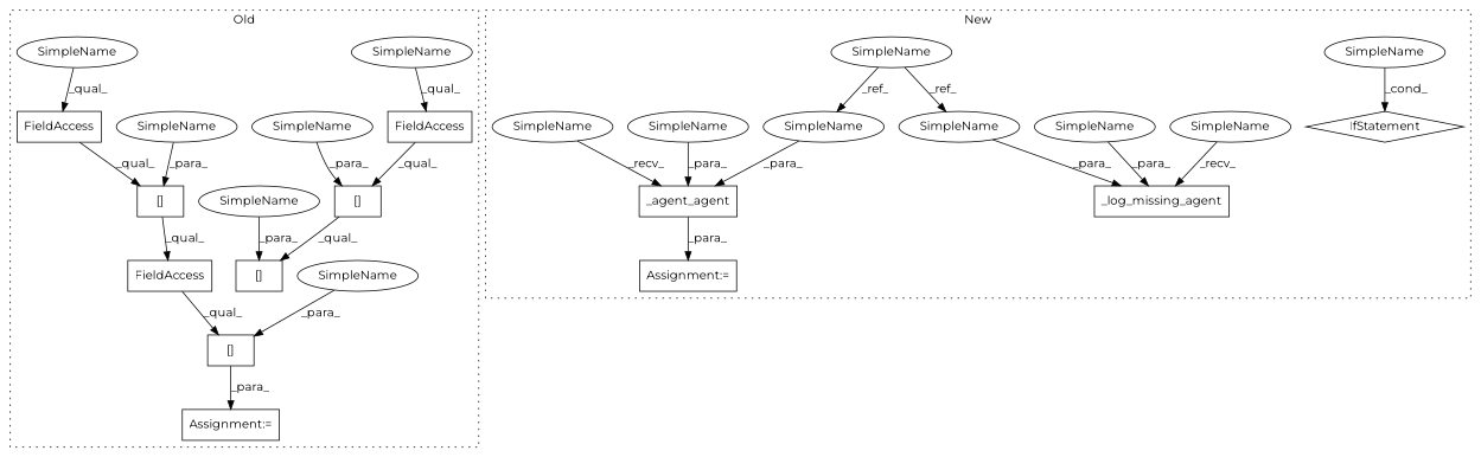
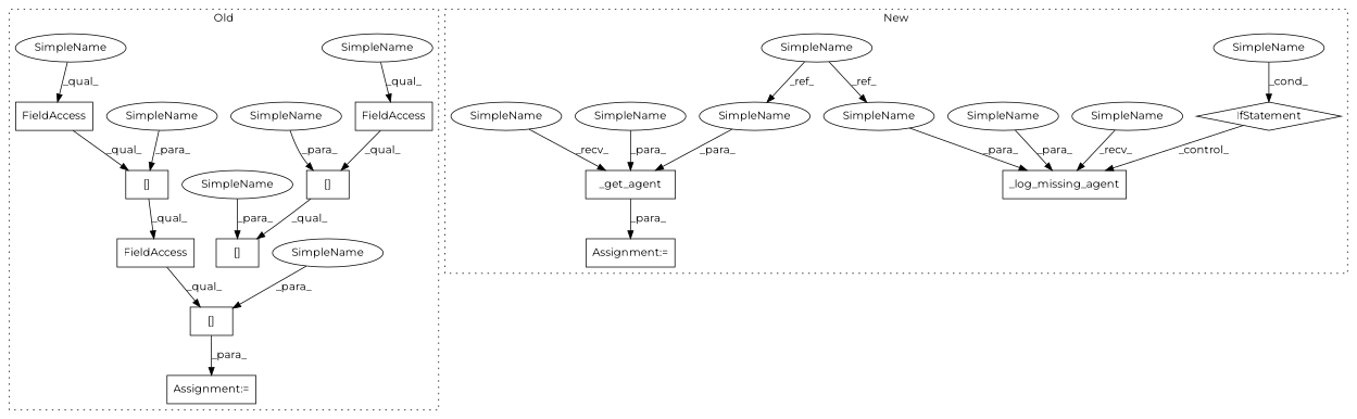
  digraph {
    fontname=Montserrat
    node [a=42 fontname=Montserrat l=9 s=10727 shape=ellipse]
    edge [fontname=Montserrat]
    n1 [a=2 l="18,1" label="[]" s="10727,10754" shape=box]
    n2 [a=2 l="18,1" label="[]" s="10825,10852" shape=box]
    n3 [a=22 l=40 label=FieldAccess shape=box]
    n4 [a=2 l="29,1" label="[]" s="10825,10867" shape=box]
    n5 [a=22 l=17 label=FieldAccess s=10825 shape=box]
    n6 [a=22 l=17 label=FieldAccess shape=box]
    n7 [a=2 l="41,1" label="[]" s="10727,10781" shape=box]
    n8 [a=7 l=1 label="Assignment:=" s=10726 shape=box]
    n9 [l=4 label=SimpleName s=10825]
    n10 [l=4 label=SimpleName]
    n11 [l=13 label=SimpleName s=10768]
    n12 [l=13 label=SimpleName s=10854]
    n13 [label=SimpleName s=10745]
    n14 [label=SimpleName s=10843]
    n15 [a=32 l="19,1" label=_log_missing_agent s="9489,9531" shape=box]
-   n16 [a=32 l="11,1" label=_agent_agent s="9416,9450" shape=box]
+   n16 [a=32 l="11,1" label=_get_agent s="9416,9450" shape=box]
    n17 [label=SimpleName s=9280]
    n18 [label=SimpleName l="" s=""]
    n19 [a=25 l="4,2" label=IfStatement s="9457,9474" shape=diamond]
    n20 [a=7 l=1 label="Assignment:=" s=9410 shape=box]
    n21 [label=SimpleName s=9427]
    n22 [label=SimpleName s=9508]
    n23 [l=4 label=SimpleName s=9484]
    n24 [l=4 label=SimpleName s=9411]
    n25 [l=13 label=SimpleName s=9437]
    n26 [l=13 label=SimpleName s=9518]
    subgraph cluster_1 {
      label=Old
      style=dotted
      n1
      n2
      n3
      n4
      n5
      n6
      n7
      n8
      n9
      n10
      n11
      n12
      n13
      n14
    }
    subgraph cluster_2 {
      label=New
      style=dotted
      n15
      n16
      n17
      n18
      n19
      n20
      n21
      n22
      n23
      n24
      n25
      n26
    }
    n1 -> n3 [label=_qual_]
    n2 -> n4 [label=_qual_]
    n3 -> n7 [label=_qual_]
    n5 -> n2 [label=_qual_]
    n6 -> n1 [label=_qual_]
    n7 -> n8 [label=_para_]
    n9 -> n5 [label=_qual_]
    n10 -> n6 [label=_qual_]
    n11 -> n7 [label=_para_]
    n12 -> n4 [label=_para_]
    n13 -> n1 [label=_para_]
    n14 -> n2 [label=_para_]
    n16 -> n20 [label=_para_]
    n17 -> n21 [label=_ref_]
    n17 -> n22 [label=_ref_]
    n18 -> n19 [label=_cond_]
+   n19 -> n15 [label=_control_]
    n21 -> n16 [label=_para_]
    n22 -> n15 [label=_para_]
    n23 -> n15 [label=_recv_]
    n24 -> n16 [label=_recv_]
    n25 -> n16 [label=_para_]
    n26 -> n15 [label=_para_]
  }
